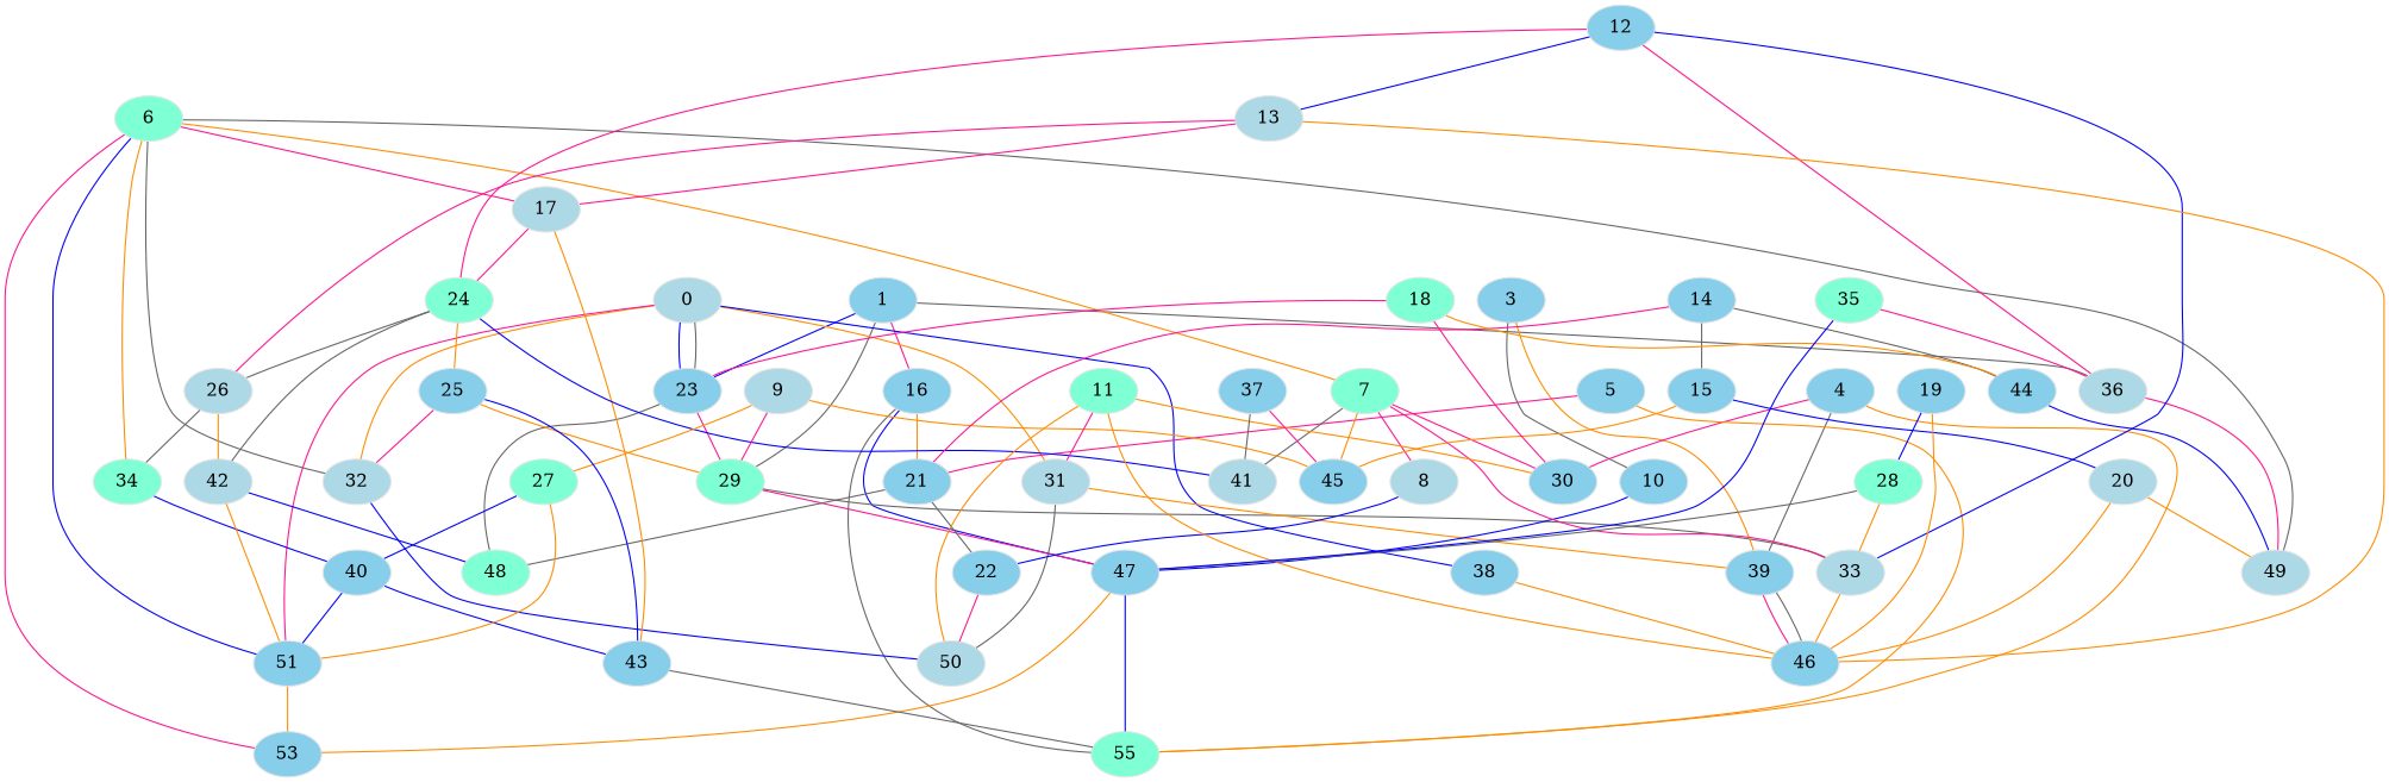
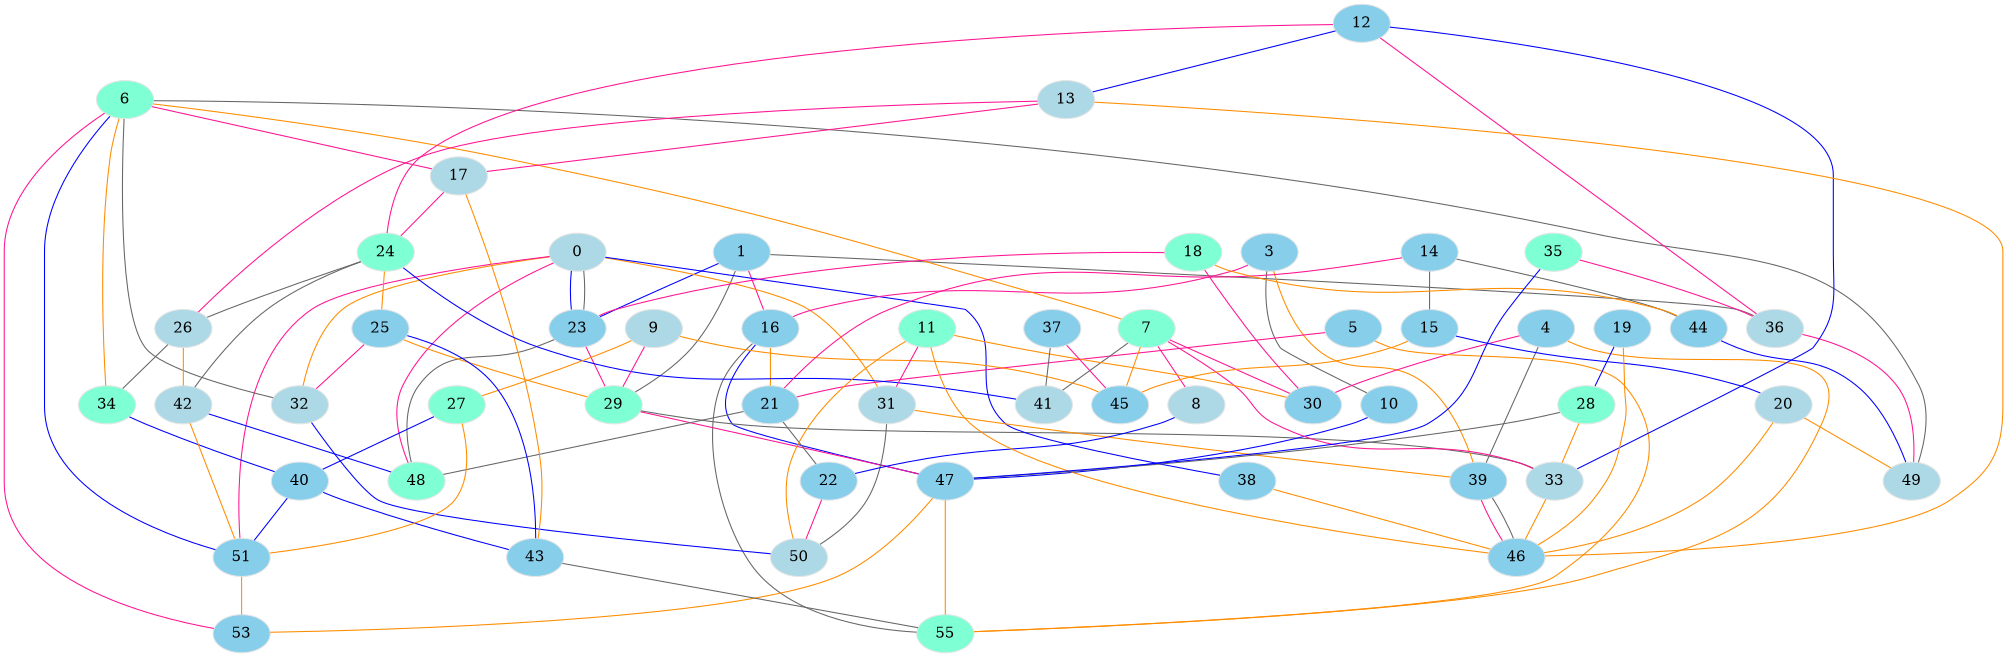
  graph {
    node [color=gray90 fillcolor=skyblue style=filled]
    edge [color=darkorange]
    1
    16
    23
    29 [fillcolor=aquamarine]
    36 [fillcolor=lightblue]
    n6 [fillcolor=aquamarine label=55]
    21
    47
    48 [fillcolor=aquamarine]
    33 [fillcolor=lightblue]
    49 [fillcolor=lightblue]
    n12 [fillcolor=lightblue label=0]
    31 [fillcolor=lightblue]
    32 [fillcolor=lightblue]
    38
    51
    39
    50 [fillcolor=lightblue]
    46
    53
    3
    10
    4
    30
    5
    22
    6 [fillcolor=aquamarine]
    7 [fillcolor=aquamarine]
    17 [fillcolor=lightblue]
    34 [fillcolor=aquamarine]
    8 [fillcolor=lightblue]
    41 [fillcolor=lightblue]
    45
    24 [fillcolor=aquamarine]
    43
    40
    9 [fillcolor=lightblue]
    27 [fillcolor=aquamarine]
    11 [fillcolor=aquamarine]
    12
    13 [fillcolor=lightblue]
    26 [fillcolor=lightblue]
    25
    42 [fillcolor=lightblue]
    14
    15
    44
    20 [fillcolor=lightblue]
    18 [fillcolor=aquamarine]
    19
    28 [fillcolor=aquamarine]
    35 [fillcolor=aquamarine]
    37
    1 -- 16 [color=deeppink]
    1 -- 23 [color=blue]
    1 -- 29 [color=gray40]
    1 -- 36 [color=gray40]
    16 -- n6 [color=gray40]
    16 -- 21
    16 -- 47 [color=blue]
    23 -- 29 [color=deeppink]
    23 -- 48 [color=gray40]
    29 -- 47 [color=deeppink]
    29 -- 33 [color=gray40]
    36 -- 49 [color=deeppink]
    21 -- 48 [color=gray40]
    21 -- 22 [color=gray40]
-   47 -- n6 [color=blue]
+   47 -- n6
    47 -- 53
    33 -- 46
    n12 -- 23 [color=blue]
    n12 -- 23 [color=gray40]
+   n12 -- 48 [color=deeppink]
    n12 -- 31
    n12 -- 32
    n12 -- 38 [color=blue]
    n12 -- 51 [color=deeppink]
    31 -- 39
    31 -- 50 [color=gray40]
    32 -- 50 [color=blue]
    38 -- 46
    51 -- 53
    39 -- 46 [color=deeppink]
    39 -- 46 [color=gray40]
+   3 -- 16 [color=deeppink]
    3 -- 39
    3 -- 10 [color=gray40]
    10 -- 47 [color=blue]
    4 -- n6
    4 -- 39 [color=gray40]
    4 -- 30 [color=deeppink]
    5 -- n6
    5 -- 21 [color=deeppink]
    22 -- 50 [color=deeppink]
    6 -- 49 [color=gray40]
    6 -- 32 [color=gray40]
    6 -- 51 [color=blue]
    6 -- 53 [color=deeppink]
    6 -- 7
    6 -- 17 [color=deeppink]
    6 -- 34
    7 -- 33 [color=deeppink]
    7 -- 30 [color=deeppink]
    7 -- 8 [color=deeppink]
    7 -- 41 [color=gray40]
    7 -- 45
    17 -- 24 [color=deeppink]
    17 -- 43
    34 -- 40 [color=blue]
    8 -- 22 [color=blue]
    24 -- 41 [color=blue]
    24 -- 26 [color=gray40]
    24 -- 25
    24 -- 42 [color=gray40]
    43 -- n6 [color=gray40]
    40 -- 51 [color=blue]
    40 -- 43 [color=blue]
    9 -- 29 [color=deeppink]
    9 -- 45
    9 -- 27
    27 -- 51
    27 -- 40 [color=blue]
    11 -- 31 [color=deeppink]
    11 -- 50
    11 -- 46
    11 -- 30
    12 -- 36 [color=deeppink]
    12 -- 33 [color=blue]
    12 -- 24 [color=deeppink]
    12 -- 13 [color=blue]
    13 -- 46
    13 -- 17 [color=deeppink]
    13 -- 26 [color=deeppink]
    26 -- 34 [color=gray40]
    26 -- 42
    25 -- 29
    25 -- 32 [color=deeppink]
    25 -- 43 [color=blue]
    42 -- 48 [color=blue]
    42 -- 51
    14 -- 21 [color=deeppink]
    14 -- 15 [color=gray40]
    14 -- 44 [color=gray40]
    15 -- 45
    15 -- 20 [color=blue]
    44 -- 49 [color=blue]
    20 -- 49
    20 -- 46
    18 -- 23 [color=deeppink]
    18 -- 30 [color=deeppink]
    18 -- 44
    19 -- 46
    19 -- 28 [color=blue]
    28 -- 47 [color=gray40]
    28 -- 33
    35 -- 36 [color=deeppink]
    35 -- 47 [color=blue]
    37 -- 41 [color=gray40]
    37 -- 45 [color=deeppink]
  }
